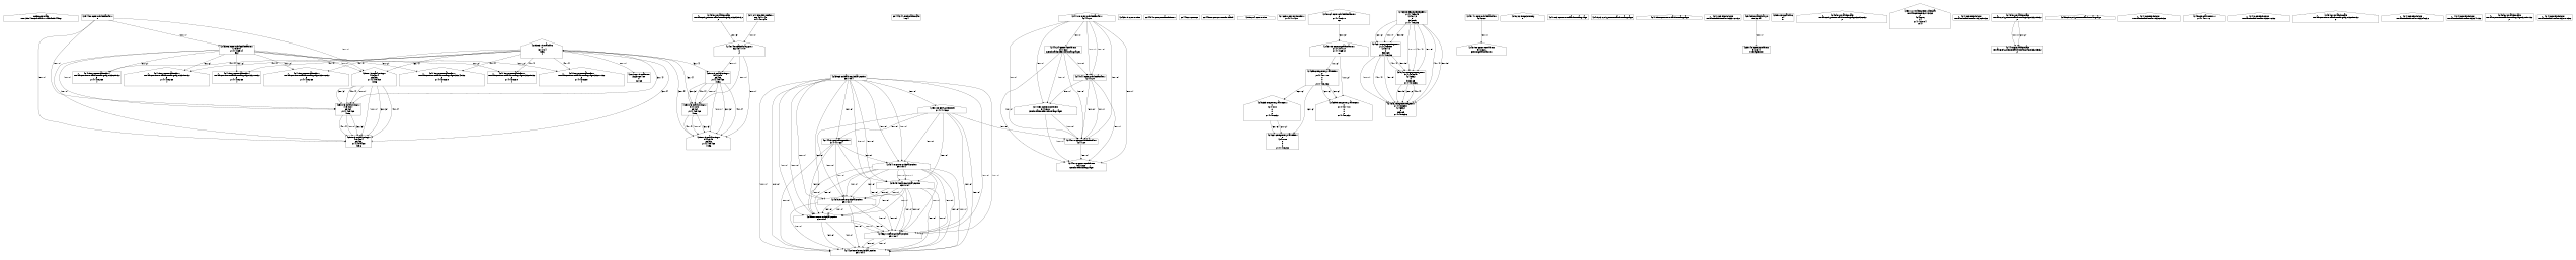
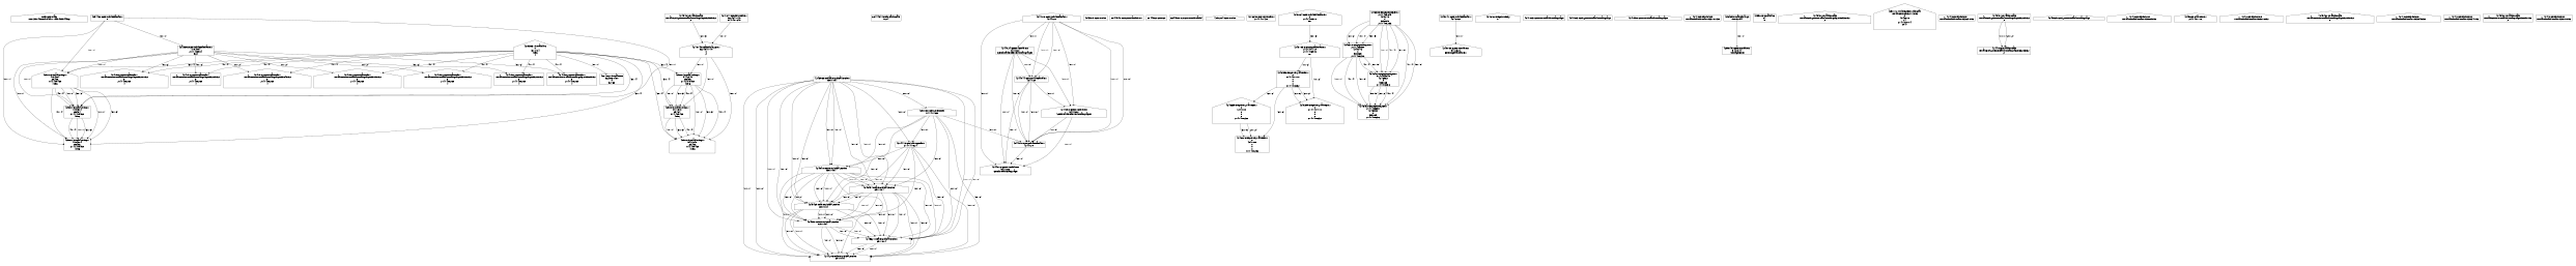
  digraph {
    node [shape=box]
    edge [arrowhead=dot]
    n1 [label="6850628.main\n00013b0490c8d79ad771da5d99544dc2" shape=house]
    n2 [label="4254480.GetModuleHandleW\n0"]
    n3 [label="4243306.GetModuleFileNameW\n4194304\n2147408904\n522"]
    n4 [label="4250073.LoadStringW\n4194304\n65485\n2147409468\n4096" shape=house]
    n5 [label="4250073.LoadStringW\n4194304\n65484\n2147409468\n4096"]
    n6 [label="4250073.LoadStringW\n4194304\n65483\n2147409468\n4096"]
    n7 [label="4247567.GetLocaleInfoW\nretval_GetUserDefaultUILanguage_33098_32\n3\n2147408268\n4" shape=house]
    n8 [label="4247567.GetLocaleInfoW\nretval_GetUserDefaultUILanguage_33643_32\n3\n2147408268\n4" shape=house]
    n9 [label="4247567.GetLocaleInfoW\nretval_GetUserDefaultUILanguage_33685_32\n3\n2147408268\n4"]
    n10 [label="4247567.GetLocaleInfoW\nretval_GetUserDefaultUILanguage_33806_32\n3\n2147408268\n4" shape=house]
    n11 [label="4247567.GetLocaleInfoW\nretval_GetUserDefaultUILanguage_33289_32\n3\n2147408268\n4"]
    n12 [label="4247567.GetLocaleInfoW\nretval_GetUserDefaultUILanguage_33207_32\n3\n2147408268\n4" shape=house]
    n13 [label="4247567.GetLocaleInfoW\nretval_GetUserDefaultUILanguage_33208_32\n3\n2147408268\n4"]
    n14 [label="6844434.SetThreadLocale\n1024"]
    n15 [label="4243965.InitializeCriticalSection\n6917004"]
    n16 [label="4250188.GetSystemInfo\n2147417660" shape=house]
    n17 [label="4214413.GetStartupInfoW\n2147417624"]
    n18 [label="4245418.EnterCriticalSection\n6917004" shape=house]
    n19 [label="4245454.LeaveCriticalSection\n6917004" shape=house]
    n20 [label="4245469.LeaveCriticalSection\n6917004" shape=house]
    n21 [label="4245580.EnterCriticalSection\n6917004" shape=house]
    n22 [label="4245621.LeaveCriticalSection\n6917004" shape=house]
    n23 [label="4244205.DeleteCriticalSection\n6917004" shape=house]
    n24 [label="4244070.GetModuleHandleW\n4244120"]
    n25 [label="4243979.GetVersion\n"]
    n26 [label="4244018.GetModuleHandleW\n4244120" shape=house]
    n27 [label="4244024.GetProcAddress\n9441320\nGetThreadPreferredUILanguages"]
    n28 [label="4244044.GetModuleHandleW\n4244120"]
    n29 [label="4244050.GetProcAddress\n9441320\nSetThreadPreferredUILanguages" shape=house]
    n30 [label="4244076.GetProcAddress\n9441320\nGetThreadUILanguage" shape=house]
    n31 [label="6844540.GetCommandLineW\n"]
    n32 [label="6844560.GetACP\n"]
    n33 [label="6844580.GetCurrentThreadId\n"]
    n34 [label="4250204.GetVersion\n" shape=house]
    n35 [label="4276690.GetVersionExW\n2147417420"]
    n36 [label="4248064.GetModuleFileNameW\n0\n2147408370\n261" shape=house]
    n37 [label="4245785.GetLongPathNameW\n2147407710\n2147406542\n261" shape=house]
    n38 [label="4246556.RegQueryValueExW\n0\n2147407710\n0\n0\n0\n2147408232"]
    n39 [label="4246599.RegQueryValueExW\n0\n2147407710\n0\n0\n0\n2147408232" shape=house]
    n40 [label="4215383.VirtualAlloc\n0\n1310704\n4096\n4" shape=house]
    n41 [label="4250073.LoadStringW\n9441340\n65485\n2147409468\n4096"]
    n42 [label="4221262.VirtualFree\n3223060480\n0\n32768"]
    n43 [label="4250073.LoadStringW\n9441340\n65484\n2147409468\n4096"]
    n44 [label="4250073.LoadStringW\n9441340\n65483\n2147409468\n4096" shape=house]
    n45 [label="4246338.RegOpenKeyExW\n2147483649\n4246772\n0\n983065\n2147408236"]
    n46 [label="4246372.RegOpenKeyExW\n2147483650\n4246772\n0\n983065\n2147408236"]
    n47 [label="4246402.RegOpenKeyExW\n2147483649\n4246832\n0\n983065\n2147408236"]
    n48 [label="4246432.RegOpenKeyExW\n2147483650\n4246832\n0\n983065\n2147408236"]
    n49 [label="4245741.GetModuleHandleW\n4246160"]
    n50 [label="4245758.GetProcAddress\n9441320\nGetLongPathNameW" shape=house]
    n51 [label="4246635.RegQueryValueExW\n0\n4247000\n0\n0\n0\n2147408232" shape=house]
    n52 [label="4246676.RegQueryValueExW\n0\n4247000\n0\n0\n0\n2147408232"]
    n53 [label="4246722.RegCloseKey\n0" shape=house]
    n54 [label="4247883.GetUserDefaultUILanguage\n"]
    n55 [label="4247923.GetSystemDefaultUILanguage\n"]
    n56 [label="4245487.IsValidLocale\nretval_GetSystemDefaultUILanguage_32939_32\n2"]
    n57 [label="4248145.LoadLibraryExW\n3224341740\n0\n2" shape=house]
    n58 [label="4247558.GetUserDefaultUILanguage\n" shape=house]
    n59 [label="4247247.FindFirstFileW\n3224341740\n2147407640"]
    n60 [label="4247263.FindClose\nretval_FindFirstFileW_33167_32"]
    n61 [label="4254893.LoadLibraryA\nuser32.dll"]
    n62 [label="4255148.GetProcAddress\n9441344\nMessageBoxA"]
    n63 [label="4255003.LocalAlloc\n64\n8"]
    n64 [label="4245487.IsValidLocale\nretval_GetSystemDefaultUILanguage_32936_32\n2" shape=house]
    n65 [label="4250171.MultiByteToWideChar\nretval_GetACP_32773_32\n0\n4243616\n14\n2147403704\n2047" shape=house]
    n66 [label="4247263.FindClose\nretval_FindFirstFileW_33650_32"]
    n67 [label="4245487.IsValidLocale\nretval_GetSystemDefaultUILanguage_33285_32\n2"]
    n68 [label="4244766.IsValidLocale\nretval_GetSystemDefaultUILanguage_33285_32\n2"]
    n69 [label="4245525.GetSystemDefaultUILanguage\n" shape=house]
    n70 [label="4247263.FindClose\nretval_FindFirstFileW_33689_32" shape=house]
    n71 [label="4245683.CharNextW\n2147407716" shape=house]
    n72 [label="4247263.FindClose\nretval_FindFirstFileW_33816_32" shape=house]
    n73 [label="4245487.IsValidLocale\nretval_GetUserDefaultUILanguage_32890_32\n2" shape=house]
    n74 [label="4247263.FindClose\nretval_FindFirstFileW_33346_32" shape=house]
    n75 [label="4247263.FindClose\nretval_FindFirstFileW_33347_32"]
    n76 [label="4245487.IsValidLocale\nretval_GetUserDefaultUILanguage_32857_32\n2"]
    n77 [label="4247263.FindClose\nretval_FindFirstFileW_33108_32"]
    n2 -> n3 [arrowhead=tee label="(0-->1)"]
    n2 -> n4 [label="(0-->1)"]
    n2 -> n5 [label="(0-->1)"]
    n2 -> n6 [label="(0-->1)"]
    n3 -> n4 [label="(1-->1)"]
    n3 -> n5 [label="(1-->1)"]
    n3 -> n6 [arrowhead=tee label="(1-->1)"]
    n3 -> n7 [arrowhead=tee label="(0-->2)"]
    n3 -> n8 [arrowhead=tee label="(0-->2)"]
    n3 -> n9 [label="(0-->2)"]
    n3 -> n10 [label="(0-->2)"]
    n3 -> n11 [label="(0-->2)"]
    n3 -> n12 [label="(0-->2)"]
    n3 -> n13 [label="(0-->2)"]
    n4 -> n5 [label="(1-->1)"]
    n4 -> n5 [arrowhead=tee label="(3-->3)"]
    n4 -> n5 [arrowhead=tee label="(4-->4)"]
    n4 -> n6 [label="(1-->1)"]
    n4 -> n6 [arrowhead=tee label="(3-->3)"]
    n4 -> n6 [label="(4-->4)"]
    n5 -> n6 [arrowhead=tee label="(1-->1)"]
    n5 -> n6 [label="(3-->3)"]
    n5 -> n6 [arrowhead=tee label="(4-->4)"]
    n15 -> n16 [arrowhead=tee label="(0-->0)"]
    n15 -> n17 [arrowhead=tee label="(0-->0)"]
    n15 -> n18 [label="(1-->1)"]
    n15 -> n18 [label="(0-->0)"]
    n15 -> n19 [label="(1-->1)"]
    n15 -> n19 [label="(0-->0)"]
    n15 -> n20 [label="(1-->1)"]
    n15 -> n20 [arrowhead=tee label="(0-->0)"]
    n15 -> n21 [label="(1-->1)"]
    n15 -> n21 [arrowhead=tee label="(0-->0)"]
    n15 -> n22 [arrowhead=tee label="(1-->1)"]
    n15 -> n22 [arrowhead=tee label="(0-->0)"]
    n15 -> n23 [arrowhead=tee label="(1-->1)"]
    n15 -> n23 [label="(0-->0)"]
    n16 -> n17 [arrowhead=tee label="(0-->0)"]
    n16 -> n18 [arrowhead=tee label="(0-->0)"]
    n16 -> n19 [label="(0-->0)"]
    n16 -> n20 [label="(0-->0)"]
    n16 -> n22 [arrowhead=tee label="(0-->0)"]
    n16 -> n23 [arrowhead=tee label="(0-->0)"]
    n16 -> n24 [label="(0-->0)"]
    n17 -> n18 [label="(0-->0)"]
+   n17 -> n19 [label="(0-->0)"]
    n17 -> n20 [label="(0-->0)"]
    n17 -> n21 [label="(0-->0)"]
    n17 -> n22 [arrowhead=tee label="(0-->0)"]
    n17 -> n23 [label="(0-->0)"]
    n18 -> n19 [label="(1-->1)"]
    n18 -> n19 [arrowhead=tee label="(0-->0)"]
    n18 -> n20 [arrowhead=tee label="(1-->1)"]
    n18 -> n20 [arrowhead=tee label="(0-->0)"]
    n18 -> n21 [arrowhead=tee label="(1-->1)"]
    n18 -> n21 [label="(0-->0)"]
    n18 -> n22 [arrowhead=tee label="(1-->1)"]
    n18 -> n22 [arrowhead=tee label="(0-->0)"]
    n18 -> n23 [label="(1-->1)"]
    n18 -> n23 [arrowhead=tee label="(0-->0)"]
    n19 -> n20 [label="(1-->1)"]
    n19 -> n20 [arrowhead=tee label="(0-->0)"]
    n19 -> n21 [label="(1-->1)"]
    n19 -> n21 [label="(0-->0)"]
    n19 -> n22 [arrowhead=tee label="(1-->1)"]
    n19 -> n22 [label="(0-->0)"]
    n19 -> n23 [arrowhead=tee label="(1-->1)"]
    n19 -> n23 [arrowhead=tee label="(0-->0)"]
    n20 -> n21 [label="(1-->1)"]
    n20 -> n21 [label="(0-->0)"]
    n20 -> n22 [arrowhead=tee label="(1-->1)"]
    n20 -> n22 [label="(0-->0)"]
    n20 -> n23 [label="(1-->1)"]
    n20 -> n23 [label="(0-->0)"]
    n21 -> n22 [arrowhead=tee label="(1-->1)"]
    n21 -> n22 [label="(0-->0)"]
    n21 -> n23 [arrowhead=tee label="(1-->1)"]
    n21 -> n23 [arrowhead=tee label="(0-->0)"]
    n22 -> n23 [arrowhead=tee label="(1-->1)"]
    n22 -> n23 [arrowhead=tee label="(0-->0)"]
    n24 -> n30 [label="(0-->1)"]
    n26 -> n24 [label="(1-->1)"]
    n26 -> n24 [arrowhead=tee label="(0-->0)"]
    n26 -> n27 [arrowhead=tee label="(0-->1)"]
    n26 -> n28 [arrowhead=tee label="(1-->1)"]
    n26 -> n28 [label="(0-->0)"]
    n26 -> n29 [arrowhead=tee label="(0-->1)"]
    n26 -> n30 [arrowhead=tee label="(0-->1)"]
    n27 -> n24 [label="(1-->0)"]
    n27 -> n28 [label="(1-->0)"]
    n27 -> n29 [label="(1-->1)"]
    n27 -> n30 [label="(1-->1)"]
    n28 -> n24 [label="(1-->1)"]
    n28 -> n24 [label="(0-->0)"]
    n28 -> n29 [arrowhead=tee label="(0-->1)"]
    n28 -> n30 [arrowhead=tee label="(0-->1)"]
    n29 -> n24 [label="(1-->0)"]
    n29 -> n30 [label="(1-->1)"]
    n36 -> n37 [label="(3-->3)"]
    n37 -> n38 [arrowhead=tee label="(1-->2)"]
    n37 -> n39 [arrowhead=tee label="(1-->2)"]
    n38 -> n39 [label="(2-->2)"]
    n38 -> n39 [arrowhead=tee label="(6-->6)"]
    n38 -> n51 [label="(6-->6)"]
    n38 -> n52 [label="(6-->6)"]
    n40 -> n4 [arrowhead=tee label="(3-->4)"]
    n40 -> n5 [label="(3-->4)"]
    n40 -> n6 [arrowhead=tee label="(3-->4)"]
    n40 -> n7 [label="(4-->4)"]
    n40 -> n8 [label="(4-->4)"]
    n40 -> n9 [arrowhead=tee label="(4-->4)"]
    n40 -> n10 [arrowhead=tee label="(4-->4)"]
    n40 -> n11 [arrowhead=tee label="(4-->4)"]
    n40 -> n12 [arrowhead=tee label="(4-->4)"]
    n40 -> n13 [arrowhead=tee label="(4-->4)"]
    n40 -> n41 [label="(3-->4)"]
    n40 -> n42 [arrowhead=tee label="(0-->1)"]
    n40 -> n43 [label="(3-->4)"]
-   n44 -> n40 [label="(3-->4)"]
+   n40 -> n44 [label="(3-->4)"]
    n41 -> n43 [label="(1-->1)"]
    n41 -> n43 [arrowhead=tee label="(3-->3)"]
    n41 -> n43 [label="(4-->4)"]
    n41 -> n44 [arrowhead=tee label="(1-->1)"]
    n41 -> n44 [arrowhead=tee label="(3-->3)"]
    n41 -> n44 [arrowhead=tee label="(4-->4)"]
    n43 -> n44 [label="(1-->1)"]
    n43 -> n44 [label="(3-->3)"]
    n43 -> n44 [arrowhead=tee label="(4-->4)"]
    n45 -> n46 [label="(2-->2)"]
    n45 -> n46 [label="(4-->4)"]
    n45 -> n46 [arrowhead=tee label="(5-->5)"]
    n45 -> n47 [label="(1-->1)"]
    n45 -> n47 [arrowhead=tee label="(4-->4)"]
    n45 -> n47 [arrowhead=tee label="(5-->5)"]
    n45 -> n48 [arrowhead=tee label="(4-->4)"]
    n45 -> n48 [arrowhead=tee label="(5-->5)"]
    n46 -> n47 [arrowhead=tee label="(4-->4)"]
    n46 -> n47 [label="(5-->5)"]
    n46 -> n48 [arrowhead=tee label="(1-->1)"]
    n46 -> n48 [arrowhead=tee label="(4-->4)"]
    n46 -> n48 [arrowhead=tee label="(5-->5)"]
    n47 -> n48 [label="(2-->2)"]
    n47 -> n48 [label="(4-->4)"]
    n47 -> n48 [arrowhead=tee label="(5-->5)"]
    n49 -> n50 [label="(0-->1)"]
    n51 -> n52 [label="(2-->2)"]
    n51 -> n52 [arrowhead=tee label="(6-->6)"]
    n56 -> n57 [label="(2-->3)"]
    n57 -> n41 [arrowhead=tee label="(0-->1)"]
    n57 -> n43 [arrowhead=tee label="(0-->1)"]
    n57 -> n44 [arrowhead=tee label="(0-->1)"]
    n59 -> n57 [label="(1-->1)"]
    n61 -> n62 [arrowhead=tee label="(0-->1)"]
    n67 -> n68 [label="(1-->1)"]
    n67 -> n68 [label="(2-->2)"]
  }
